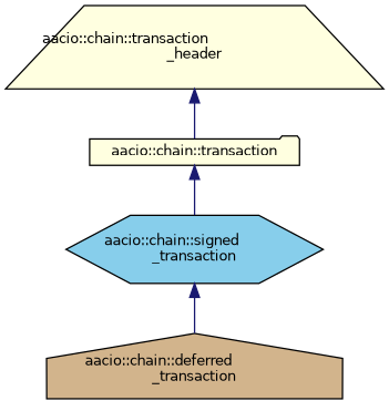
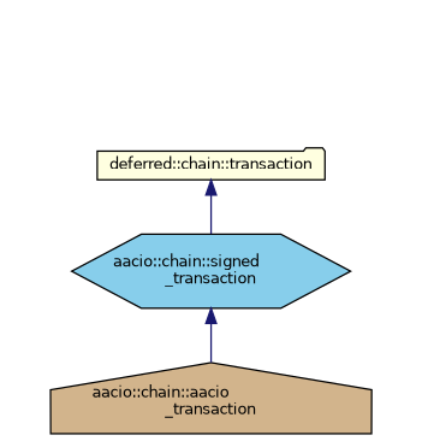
  digraph {
    node [color=black fillcolor=lightyellow fontname=Helvetica fontsize=10 style=filled]
    edge [color=midnightblue dir=back fontname=Helvetica fontsize=10 labelfontname=Helvetica labelfontsize=10 style=solid]
-   n1 [fontcolor=black height=0.2 label="aacio::chain::transaction" shape=folder width=0.4]
+   n1 [fontcolor=black height=0.2 label="deferred::chain::transaction" shape=folder width=0.4]
    n2 [fillcolor=skyblue height=0.2 label="aacio::chain::signed\l_transaction" shape=hexagon width=0.4]
-   n3 [fillcolor=tan height=0.2 label="aacio::chain::deferred\l_transaction" shape=house width=0.4]
-   n4 [height=0.2 label="aacio::chain::transaction\l_header" shape=trapezium width=0.4]
+   n3 [fillcolor=tan height=0.2 label="aacio::chain::aacio\l_transaction" shape=house width=0.4]
    n1 -> n2
    n2 -> n3
-   n4 -> n1
  }
